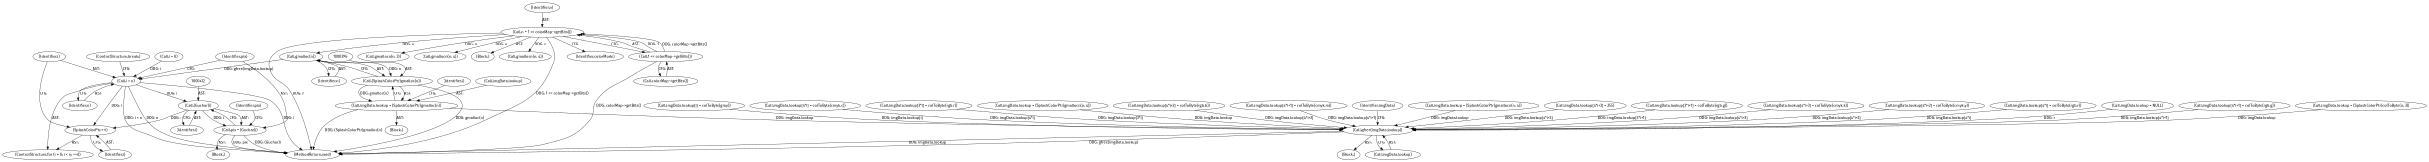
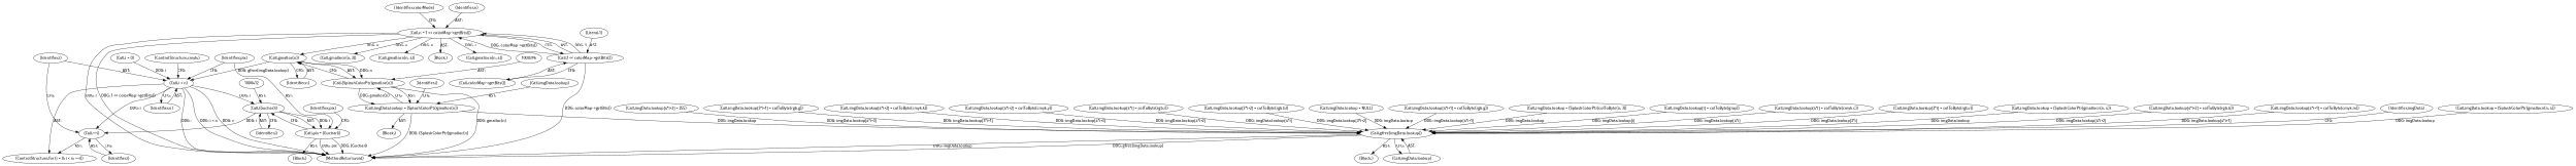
  digraph {
    fontname="Fira Sans"
    node [fontname="Fira Sans"]
    edge [fontname="Fira Sans"]
    n1 [label="(Call,gmalloc(n))"]
    n2 [label="(Call,(SplashColorPtr)gmalloc(n))"]
    n3 [label="(Call,i < n)"]
    n4 [label="(Identifier,n)"]
    n5 [label="(MethodReturn,void)"]
    n6 [label="(Call,imgData.lookup = (SplashColorPtr)gmalloc(n))"]
    n7 [label="(Call,(Guchar)i)"]
    n8 [label="(Identifier,n)"]
    n9 [label="(ControlStructure,for (i = 0; i < n; ++i))"]
-   n10 [label="(SplashColorPtr,++i)"]
+   n10 [label="(Call,++i)"]
    n11 [label="(Call,n = 1 << colorMap->getBits())"]
    n12 [label="(Call,1 << colorMap->getBits())"]
    n13 [label="(Call,gmallocn(n, 3))"]
    n14 [label="(Call,gmallocn(n, 4))"]
    n15 [label="(Block,)"]
    n16 [label="(Call,gmallocn(n, 4))"]
    n17 [label="(Call,colorMap->getBits())"]
    n18 [label="(Call,gfree(imgData.lookup))"]
    n19 [label="(Block,)"]
    n20 [label="(Block,)"]
    n21 [label="(Call,imgData.lookup)"]
    n22 [label="(Call,pix = (Guchar)i)"]
    n23 [label="(Identifier,i)"]
    n24 [label="(Identifier,i)"]
    n25 [label="(Block,)"]
+   n26 [label="(Literal,1)"]
    n27 [label="(Call,imgData.lookup[4*i+1] = colToByte(cmyk.m))"]
    n28 [label="(Identifier,i)"]
    n29 [label="(Identifier,imgData)"]
    n30 [label="(Call,imgData.lookup = (SplashColorPtr)gmallocn(n, 4))"]
    n31 [label="(Call,imgData.lookup[4*i+3] = 255)"]
    n32 [label="(Identifier,colorMode)"]
    n33 [label="(Call,imgData.lookup[3*i+1] = colToByte(rgb.g))"]
    n34 [label="(Identifier,n)"]
    n35 [label="(Call,imgData.lookup[4*i+3] = colToByte(cmyk.k))"]
    n36 [label="(Call,imgData.lookup[4*i+2] = colToByte(cmyk.y))"]
    n37 [label="(Call,imgData.lookup[4*i] = colToByte(rgb.r))"]
+   n38 [label="(Call,imgData.lookup[3*i+2] = colToByte(rgb.b))"]
    n39 [label="(Identifier,i)"]
    n40 [label="(Call,imgData.lookup = NULL)"]
    n41 [label="(Call,imgData.lookup[4*i+1] = colToByte(rgb.g))"]
-   n42 [label="(ControlStructure,break;)"]
+   n42 [label="(ControlStructure,cmyk;)"]
    n43 [label="(Call,imgData.lookup = (SplashColorPtr)colToByte(n, 3))"]
    n44 [label="(Call,imgData.lookup)"]
    n45 [label="(Call,imgData.lookup[i] = colToByte(gray))"]
    n46 [label="(Identifier,pix)"]
    n47 [label="(Call,imgData.lookup[4*i] = colToByte(cmyk.c))"]
    n48 [label="(Call,imgData.lookup[3*i] = colToByte(rgb.r))"]
    n49 [label="(Call,imgData.lookup = (SplashColorPtr)gmallocn(n, 4))"]
    n50 [label="(Identifier,pix)"]
    n51 [label="(Call,imgData.lookup[4*i+2] = colToByte(rgb.b))"]
    n52 [label="(Call,i = 0)"]
    1000396
    1000412
    n1 -> n2 [label="AST: "]
    n1 -> n2 [label="DDG: n"]
    n1 -> n3 [label="DDG: gfree(imgData.lookup)"]
    n1 -> n4 [label="CFG: "]
    n2 -> n1 [label="CFG: "]
    n2 -> n5 [label="DDG: gmalloc(n)"]
    n2 -> n6 [label="AST: "]
    n2 -> n6 [label="DDG: gmalloc(n)"]
    n3 -> n5 [label="DDG: n"]
    n3 -> n5 [label="DDG: i"]
    n3 -> n5 [label="DDG: i < n"]
    n3 -> n7 [label="DDG: i"]
    n3 -> n8 [label="CFG: "]
    n3 -> n9 [label="AST: "]
    n3 -> n10 [label="DDG: i"]
    n4 -> n1 [label="AST: "]
    n6 -> n2 [label="CFG: "]
    n6 -> n5 [label="DDG: (SplashColorPtr)gmalloc(n)"]
    n6 -> n18 [label="DDG: imgData.lookup"]
    n6 -> n19 [label="AST: "]
    n7 -> n10 [label="DDG: i"]
    n7 -> n22 [label="AST: "]
    n7 -> n22 [label="DDG: i"]
    n7 -> n23 [label="CFG: "]
    n8 -> n3 [label="AST: "]
    n10 -> n9 [label="AST: "]
    n10 -> n24 [label="CFG: "]
    n11 -> n1 [label="DDG: n"]
    n11 -> n5 [label="DDG: 1 << colorMap->getBits()"]
    n11 -> n5 [label="DDG: n"]
    n11 -> n12 [label="CFG: "]
    n11 -> n13 [label="DDG: n"]
    n11 -> n14 [label="DDG: n"]
    n11 -> n15 [label="AST: "]
    n11 -> n16 [label="DDG: n"]
    n12 -> n5 [label="DDG: colorMap->getBits()"]
    n12 -> n11 [label="AST: "]
    n12 -> n11 [label="DDG: 1"]
    n12 -> n11 [label="DDG: colorMap->getBits()"]
    n12 -> n17 [label="CFG: "]
    n17 -> n12 [label="AST: "]
    n18 -> n5 [label="DDG: imgData.lookup"]
    n18 -> n5 [label="DDG: gfree(imgData.lookup)"]
    n18 -> n20 [label="AST: "]
    n18 -> n21 [label="CFG: "]
    n21 -> n18 [label="AST: "]
    n22 -> n5 [label="DDG: (Guchar)i"]
    n22 -> n5 [label="DDG: pix"]
    n22 -> n7 [label="CFG: "]
    n22 -> n25 [label="AST: "]
    n23 -> n7 [label="AST: "]
    n24 -> n10 [label="AST: "]
+   n26 -> n12 [label="AST: "]
    n27 -> n18 [label="DDG: imgData.lookup[4*i+1]"]
    n28 -> n3 [label="AST: "]
    n28 -> n10 [label="CFG: "]
    n29 -> n18 [label="CFG: "]
    n30 -> n18 [label="DDG: imgData.lookup"]
    n31 -> n18 [label="DDG: imgData.lookup[4*i+3]"]
-   n11 -> n32 [label="CFG: "]
+   n32 -> n11 [label="CFG: "]
    n33 -> n18 [label="DDG: imgData.lookup[3*i+1]"]
    n34 -> n11 [label="AST: "]
    n35 -> n18 [label="DDG: imgData.lookup[4*i+3]"]
    n36 -> n18 [label="DDG: imgData.lookup[4*i+2]"]
    n37 -> n18 [label="DDG: imgData.lookup[4*i]"]
+   n38 -> n18 [label="DDG: imgData.lookup[3*i+2]"]
    n39 -> n6 [label="CFG: "]
-   n40 -> n18 [label="DDG: n"]
+   n40 -> n18 [label="DDG: imgData.lookup"]
    n41 -> n18 [label="DDG: imgData.lookup[4*i+1]"]
    n42 -> n3 [label="CFG: "]
    n43 -> n18 [label="DDG: imgData.lookup"]
    n44 -> n6 [label="AST: "]
    n45 -> n18 [label="DDG: imgData.lookup[i]"]
    n46 -> n3 [label="CFG: "]
    n46 -> n22 [label="AST: "]
    n47 -> n18 [label="DDG: imgData.lookup[4*i]"]
    n48 -> n18 [label="DDG: imgData.lookup[3*i]"]
    n49 -> n18 [label="DDG: imgData.lookup"]
    n50 -> n22 [label="CFG: "]
    n51 -> n18 [label="DDG: imgData.lookup[4*i+2]"]
    n52 -> n3 [label="DDG: i"]
    1000396 -> n2 [label="AST: "]
    1000412 -> n7 [label="AST: "]
  }
